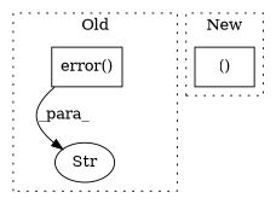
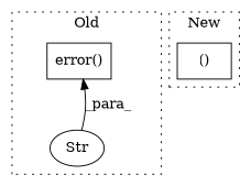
  digraph {
    node [shape=box]
    n1 [a=75 l="13,1" label="error()" s="3027,3126"]
    n2 [a=66 l=86 label=Str s=3040 shape=ellipse]
    n3 [a=54 l=15 label="()" s=1529]
    subgraph cluster_1 {
      label=Old
      style=dotted
      n1
      n2
    }
    subgraph cluster_2 {
      label=New
      style=dotted
      n3
    }
-   n1 -> n2 [label=_para_]
+   n2 -> n1 [label=_para_]
  }
